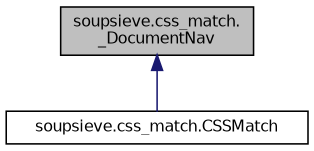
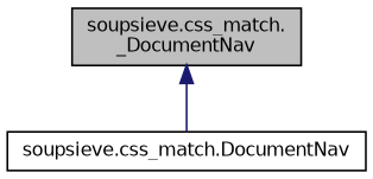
  digraph {
    node [color=black fontname=Helvetica fontsize=10 shape=record style=filled]
    n1 [fillcolor=grey75 fontcolor=black height=0.2 label="soupsieve.css_match.\l_DocumentNav" width=0.4]
-   n2 [fillcolor=white height=0.2 label="soupsieve.css_match.CSSMatch" width=0.4]
+   n2 [fillcolor=white height=0.2 label="soupsieve.css_match.DocumentNav" width=0.4]
    n1 -> n2 [color=midnightblue dir=back fontname=Helvetica fontsize=10 labelfontname=Helvetica labelfontsize=10 style=solid]
  }
